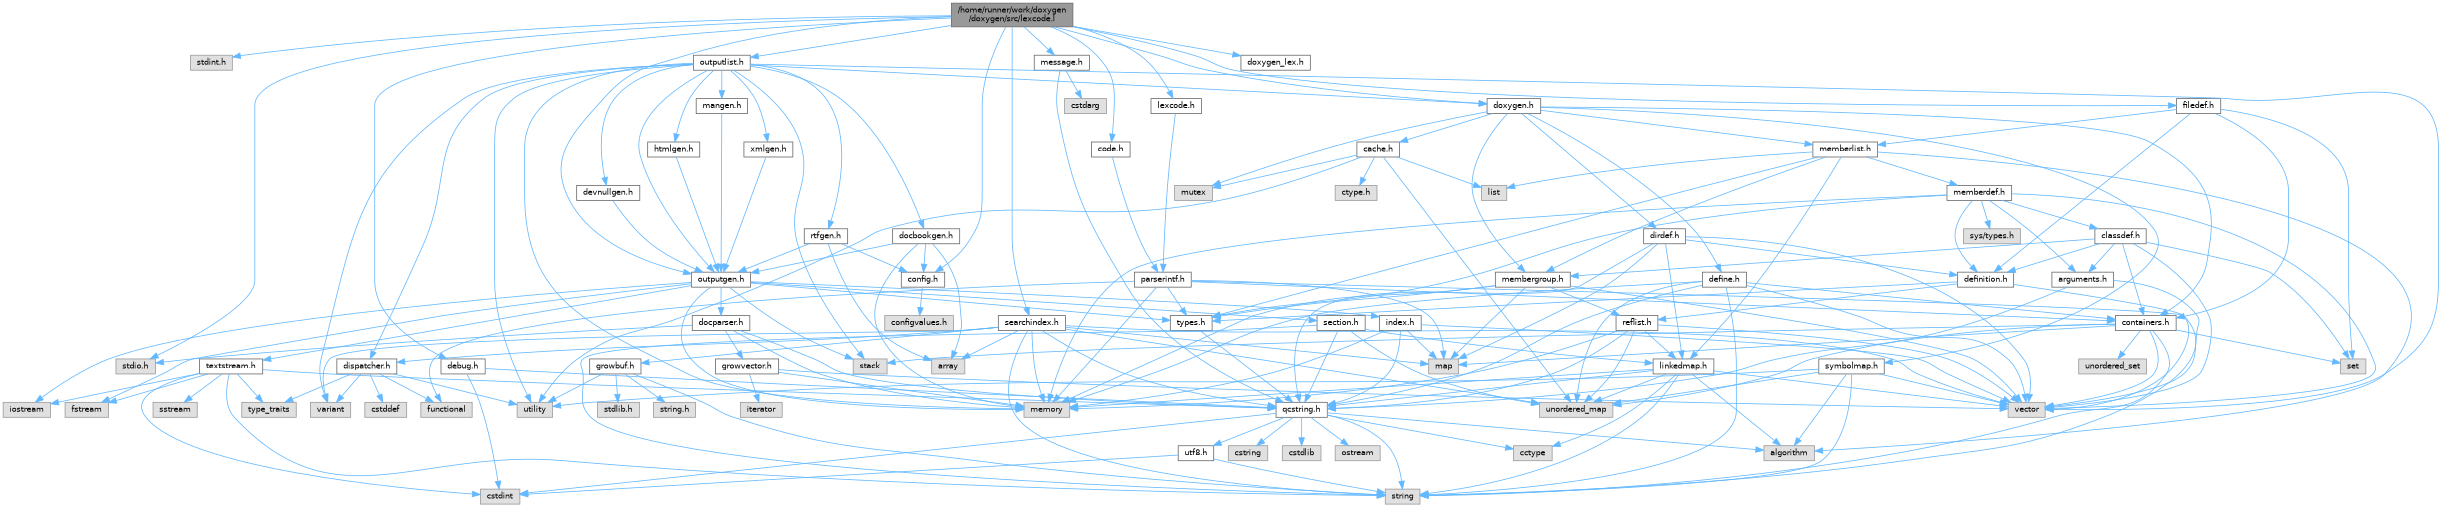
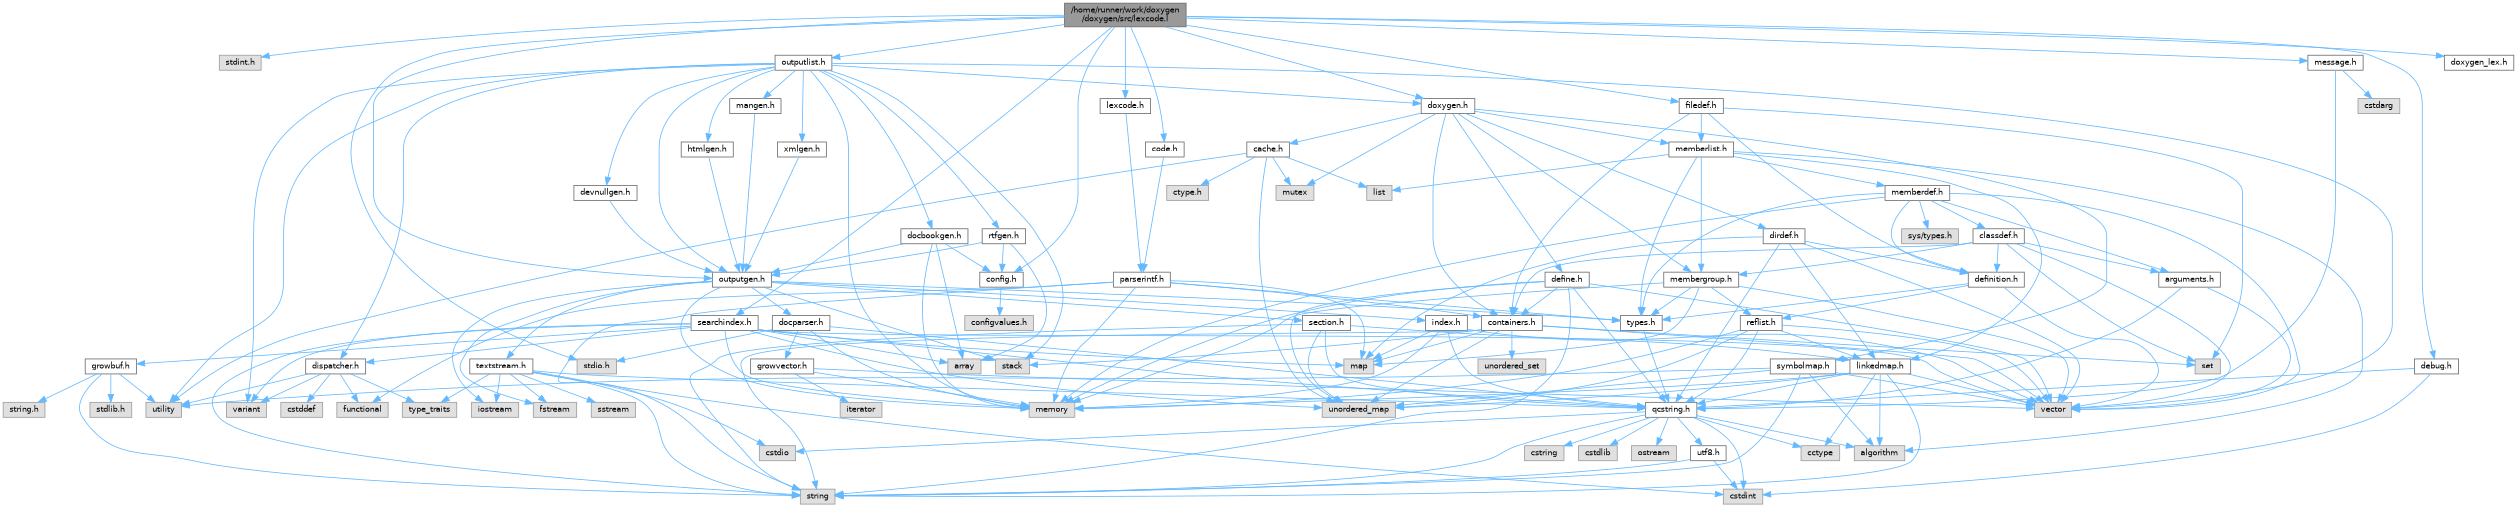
  digraph {
    node [color=grey40 fillcolor=white fontname=Helvetica fontsize=10 shape=box style=filled]
    edge [color=steelblue1 fontname=Helvetica fontsize=10 labelfontname=Helvetica labelfontsize=10 style=solid]
    n1 [color=gray40 fillcolor=grey60 fontcolor=black height=0.2 label="/home/runner/work/doxygen\l/doxygen/src/lexcode.l" width=0.4]
    n2 [color=grey60 fillcolor="#E0E0E0" height=0.2 label="stdint.h" width=0.4]
    n3 [color=grey60 fillcolor="#E0E0E0" height=0.2 label="stdio.h" width=0.4]
    n4 [height=0.2 label="config.h" width=0.4]
    n5 [height=0.2 label="doxygen.h" width=0.4]
    n6 [height=0.2 label="outputgen.h" width=0.4]
    n7 [height=0.2 label="outputlist.h" width=0.4]
    n8 [height=0.2 label="code.h" width=0.4]
    n9 [height=0.2 label="lexcode.h" width=0.4]
    n10 [height=0.2 label="filedef.h" width=0.4]
    n11 [height=0.2 label="message.h" width=0.4]
    n12 [height=0.2 label="debug.h" width=0.4]
    n13 [height=0.2 label="searchindex.h" width=0.4]
    n14 [height=0.2 label="doxygen_lex.h" width=0.4]
    n15 [color=grey60 fillcolor="#E0E0E0" height=0.2 label="configvalues.h" width=0.4]
    n16 [color=grey60 fillcolor="#E0E0E0" height=0.2 label=mutex width=0.4]
    n17 [height=0.2 label="containers.h" width=0.4]
    n18 [height=0.2 label="membergroup.h" width=0.4]
    n19 [height=0.2 label="dirdef.h" width=0.4]
    n20 [height=0.2 label="memberlist.h" width=0.4]
    n21 [height=0.2 label="define.h" width=0.4]
    n22 [height=0.2 label="cache.h" width=0.4]
    n23 [height=0.2 label="symbolmap.h" width=0.4]
    n24 [color=grey60 fillcolor="#E0E0E0" height=0.2 label=stack width=0.4]
    n25 [color=grey60 fillcolor="#E0E0E0" height=0.2 label=memory width=0.4]
    n26 [height=0.2 label="types.h" width=0.4]
    n27 [color=grey60 fillcolor="#E0E0E0" height=0.2 label=iostream width=0.4]
    n28 [color=grey60 fillcolor="#E0E0E0" height=0.2 label=fstream width=0.4]
    n29 [height=0.2 label="index.h" width=0.4]
    n30 [height=0.2 label="section.h" width=0.4]
    n31 [height=0.2 label="textstream.h" width=0.4]
    n32 [height=0.2 label="docparser.h" width=0.4]
    n33 [color=grey60 fillcolor="#E0E0E0" height=0.2 label=vector width=0.4]
    n34 [color=grey60 fillcolor="#E0E0E0" height=0.2 label=utility width=0.4]
    n35 [color=grey60 fillcolor="#E0E0E0" height=0.2 label=variant width=0.4]
    n36 [height=0.2 label="dispatcher.h" width=0.4]
    n37 [height=0.2 label="htmlgen.h" width=0.4]
    n38 [height=0.2 label="rtfgen.h" width=0.4]
    n39 [height=0.2 label="mangen.h" width=0.4]
    n40 [height=0.2 label="docbookgen.h" width=0.4]
    n41 [height=0.2 label="xmlgen.h" width=0.4]
    n42 [height=0.2 label="devnullgen.h" width=0.4]
    n43 [height=0.2 label="parserintf.h" width=0.4]
    n44 [color=grey60 fillcolor="#E0E0E0" height=0.2 label=set width=0.4]
    n45 [height=0.2 label="definition.h" width=0.4]
    n46 [height=0.2 label="qcstring.h" width=0.4]
    n47 [color=grey60 fillcolor="#E0E0E0" height=0.2 label=cstdarg width=0.4]
    n48 [color=grey60 fillcolor="#E0E0E0" height=0.2 label=cstdint width=0.4]
    n49 [color=grey60 fillcolor="#E0E0E0" height=0.2 label=string width=0.4]
    n50 [color=grey60 fillcolor="#E0E0E0" height=0.2 label=map width=0.4]
    n51 [color=grey60 fillcolor="#E0E0E0" height=0.2 label=unordered_map width=0.4]
    n52 [color=grey60 fillcolor="#E0E0E0" height=0.2 label=array width=0.4]
    n53 [height=0.2 label="growbuf.h" width=0.4]
    n54 [color=grey60 fillcolor="#E0E0E0" height=0.2 label=unordered_set width=0.4]
    n55 [height=0.2 label="reflist.h" width=0.4]
    n56 [height=0.2 label="linkedmap.h" width=0.4]
    n57 [color=grey60 fillcolor="#E0E0E0" height=0.2 label=algorithm width=0.4]
    n58 [height=0.2 label="memberdef.h" width=0.4]
    n59 [color=grey60 fillcolor="#E0E0E0" height=0.2 label=list width=0.4]
    n60 [color=grey60 fillcolor="#E0E0E0" height=0.2 label="ctype.h" width=0.4]
    n61 [color=grey60 fillcolor="#E0E0E0" height=0.2 label=cctype width=0.4]
    n62 [color=grey60 fillcolor="#E0E0E0" height=0.2 label=cstring width=0.4]
+   n63 [color=grey60 fillcolor="#E0E0E0" height=0.2 label=cstdio width=0.4]
    n64 [color=grey60 fillcolor="#E0E0E0" height=0.2 label=cstdlib width=0.4]
    n65 [color=grey60 fillcolor="#E0E0E0" height=0.2 label=ostream width=0.4]
    n66 [height=0.2 label="utf8.h" width=0.4]
    n67 [color=grey60 fillcolor="#E0E0E0" height=0.2 label="sys/types.h" width=0.4]
    n68 [height=0.2 label="arguments.h" width=0.4]
    n69 [height=0.2 label="classdef.h" width=0.4]
    n70 [color=grey60 fillcolor="#E0E0E0" height=0.2 label=sstream width=0.4]
    n71 [color=grey60 fillcolor="#E0E0E0" height=0.2 label=type_traits width=0.4]
    n72 [height=0.2 label="growvector.h" width=0.4]
    n73 [color=grey60 fillcolor="#E0E0E0" height=0.2 label=iterator width=0.4]
    n74 [color=grey60 fillcolor="#E0E0E0" height=0.2 label=cstddef width=0.4]
    n75 [color=grey60 fillcolor="#E0E0E0" height=0.2 label=functional width=0.4]
    n76 [color=grey60 fillcolor="#E0E0E0" height=0.2 label="stdlib.h" width=0.4]
    n77 [color=grey60 fillcolor="#E0E0E0" height=0.2 label="string.h" width=0.4]
    n1 -> n2
    n1 -> n3
    n1 -> n4
    n1 -> n5
    n1 -> n6
    n1 -> n7
    n1 -> n8
    n1 -> n9
    n1 -> n10
    n1 -> n11
    n1 -> n12
    n1 -> n13
    n1 -> n14
    n4 -> n15
    n5 -> n16
    n5 -> n17
    n5 -> n18
    n5 -> n19
    n5 -> n20
    n5 -> n21
    n5 -> n22
    n5 -> n23
    n6 -> n24
    n6 -> n25
    n6 -> n26
    n6 -> n27
    n6 -> n28
    n6 -> n29
    n6 -> n30
    n6 -> n31
    n6 -> n32
    n7 -> n5
    n7 -> n6
    n7 -> n24
    n7 -> n25
    n7 -> n33
    n7 -> n34
    n7 -> n35
    n7 -> n36
    n7 -> n37
    n7 -> n38
    n7 -> n39
    n7 -> n40
    n7 -> n41
    n7 -> n42
    n8 -> n43
    n9 -> n43
    n10 -> n17
    n10 -> n20
    n10 -> n44
    n10 -> n45
    n11 -> n46
    n11 -> n47
    n12 -> n46
    n12 -> n48
    n13 -> n25
    n13 -> n33
    n13 -> n35
    n13 -> n36
    n13 -> n46
    n13 -> n49
    n13 -> n50
    n13 -> n51
    n13 -> n52
    n13 -> n53
    n17 -> n24
    n17 -> n33
    n17 -> n44
    n17 -> n49
    n17 -> n50
    n17 -> n51
    n17 -> n54
    n18 -> n25
    n18 -> n26
    n18 -> n33
    n18 -> n50
    n18 -> n55
    n19 -> n33
    n19 -> n45
    n19 -> n46
    n19 -> n50
    n19 -> n56
    n20 -> n18
    n20 -> n26
    n20 -> n56
    n20 -> n57
    n20 -> n58
    n20 -> n59
    n21 -> n17
    n21 -> n25
    n21 -> n33
    n21 -> n46
    n21 -> n49
    n21 -> n51
    n22 -> n16
    n22 -> n34
    n22 -> n51
    n22 -> n59
    n22 -> n60
    n23 -> n33
    n23 -> n34
    n23 -> n49
    n23 -> n51
    n23 -> n57
    n26 -> n46
    n29 -> n25
    n29 -> n33
    n29 -> n46
    n29 -> n50
    n30 -> n46
    n30 -> n49
    n30 -> n51
    n30 -> n56
    n31 -> n27
    n31 -> n28
    n31 -> n46
    n31 -> n48
    n31 -> n49
+   n31 -> n63
    n31 -> n70
    n31 -> n71
    n32 -> n3
    n32 -> n25
    n32 -> n46
    n32 -> n72
    n36 -> n34
    n36 -> n35
    n36 -> n71
    n36 -> n74
    n36 -> n75
    n37 -> n6
    n38 -> n4
    n38 -> n6
    n38 -> n52
    n39 -> n6
    n40 -> n4
    n40 -> n6
    n40 -> n25
    n40 -> n52
    n41 -> n6
    n42 -> n6
    n43 -> n17
    n43 -> n25
    n43 -> n26
    n43 -> n49
    n43 -> n50
    n43 -> n75
    n45 -> n26
    n45 -> n33
    n45 -> n55
    n46 -> n48
    n46 -> n49
    n46 -> n57
    n46 -> n61
    n46 -> n62
+   n46 -> n63
    n46 -> n64
    n46 -> n65
    n46 -> n66
    n53 -> n34
    n53 -> n49
    n53 -> n76
    n53 -> n77
    n55 -> n25
    n55 -> n33
    n55 -> n46
    n55 -> n51
    n55 -> n56
    n56 -> n25
    n56 -> n33
    n56 -> n46
    n56 -> n49
    n56 -> n51
    n56 -> n57
    n56 -> n61
    n58 -> n25
    n58 -> n26
    n58 -> n33
    n58 -> n45
    n58 -> n67
    n58 -> n68
    n58 -> n69
    n66 -> n48
    n66 -> n49
    n68 -> n33
    n68 -> n46
    n69 -> n17
    n69 -> n18
    n69 -> n33
    n69 -> n44
    n69 -> n45
    n69 -> n68
    n72 -> n25
    n72 -> n33
    n72 -> n73
  }
